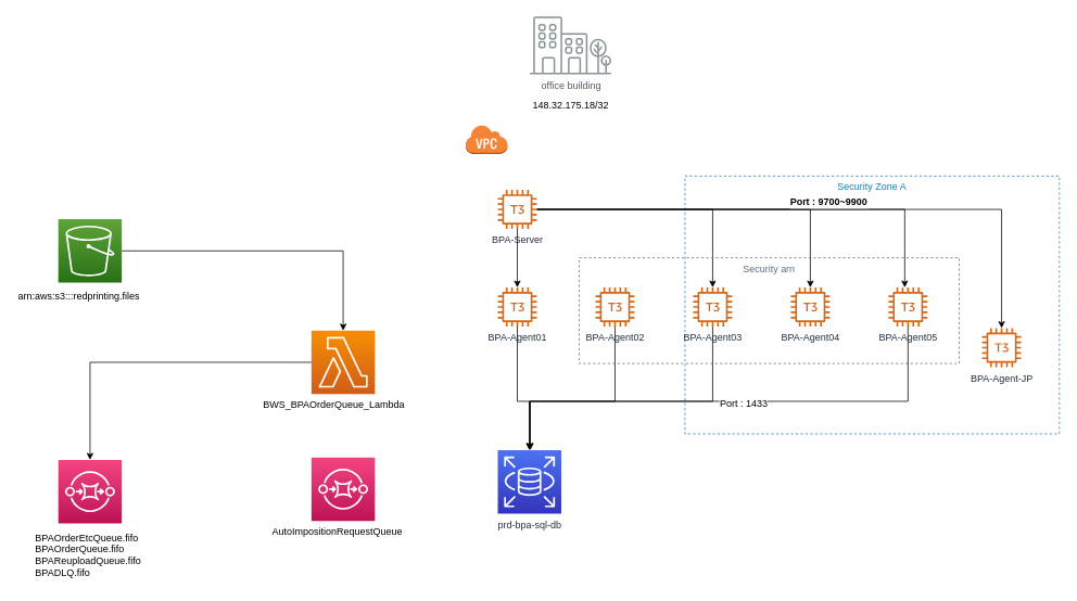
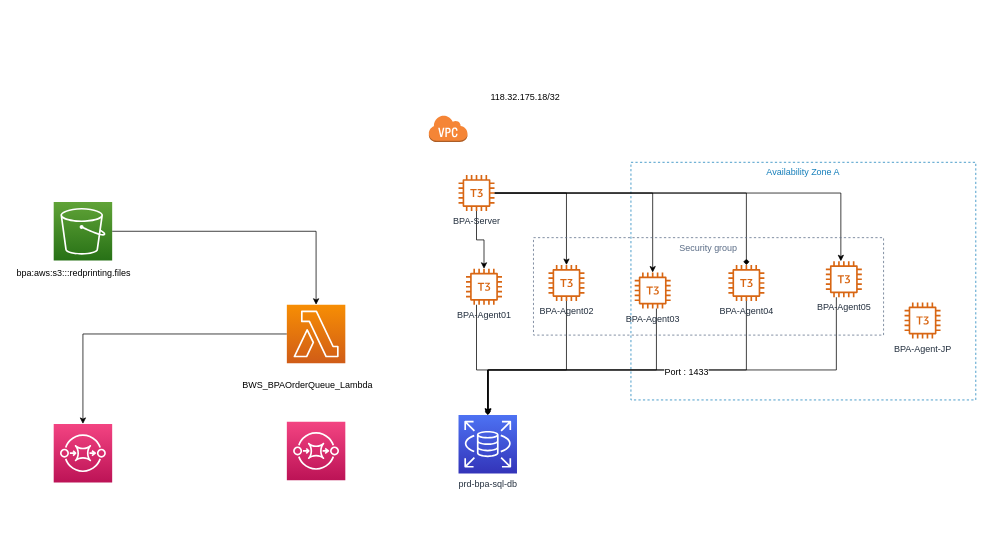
  <mxCell id="0" />
  <mxCell id="1" parent="0" />
- <mxCell id="2" value="Security Zone A" style="fillColor=none;strokeColor=#147EBA;dashed=1;verticalAlign=top;fontStyle=0;fontColor=#147EBA;labelBackgroundColor=none;" parent="1" vertex="1"><mxGeometry x="841" y="216" width="460" height="317" as="geometry" /></mxCell>
+ <mxCell id="2" value="Availability Zone A" style="fillColor=none;strokeColor=#147EBA;dashed=1;verticalAlign=top;fontStyle=0;fontColor=#147EBA;labelBackgroundColor=none;" parent="1" vertex="1"><mxGeometry x="841" y="216" width="460" height="317" as="geometry" /></mxCell>
  <mxCell id="3" value="" style="dashed=0;html=1;shape=mxgraph.aws3.virtual_private_cloud;fillColor=#F58536;gradientColor=none;dashed=0;" parent="1" vertex="1"><mxGeometry x="571" y="153" width="52" height="36" as="geometry" /></mxCell>
  <mxCell id="4" style="edgeStyle=orthogonalEdgeStyle;rounded=0;orthogonalLoop=1;jettySize=auto;html=0;fontSize=12;" parent="1" source="5" target="23" edge="1"><mxGeometry relative="1" as="geometry"><Array as="points"><mxPoint x="635" y="493" /><mxPoint x="650" y="493" /></Array></mxGeometry></mxCell>
- <mxCell id="5" value="BPA-Agent01" style="outlineConnect=0;fontColor=#232F3E;gradientColor=none;fillColor=#D86613;strokeColor=none;dashed=0;verticalLabelPosition=bottom;verticalAlign=top;align=center;html=1;fontSize=12;fontStyle=0;aspect=fixed;pointerEvents=1;shape=mxgraph.aws4.t3_instance;labelBackgroundColor=none;" parent="1" vertex="1"><mxGeometry x="611" y="353" width="48" height="48" as="geometry" /></mxCell>
+ <mxCell id="5" value="BPA-Agent01" style="outlineConnect=0;fontColor=#232F3E;gradientColor=none;fillColor=#D86613;strokeColor=none;dashed=0;verticalLabelPosition=bottom;verticalAlign=top;align=center;html=1;fontSize=12;fontStyle=0;aspect=fixed;pointerEvents=1;shape=mxgraph.aws4.t3_instance;labelBackgroundColor=none;" parent="1" vertex="1"><mxGeometry x="621" y="358" width="48" height="48" as="geometry" /></mxCell>
  <mxCell id="6" style="edgeStyle=orthogonalEdgeStyle;rounded=0;orthogonalLoop=1;jettySize=auto;html=0;" parent="1" source="12" target="5" edge="1"><mxGeometry relative="1" as="geometry" /></mxCell>
+ <mxCell id="7" style="edgeStyle=orthogonalEdgeStyle;rounded=0;orthogonalLoop=1;jettySize=auto;html=0;" parent="1" source="12" target="14" edge="1"><mxGeometry relative="1" as="geometry" /></mxCell>
  <mxCell id="8" style="edgeStyle=orthogonalEdgeStyle;rounded=0;orthogonalLoop=1;jettySize=auto;html=0;" parent="1" source="12" target="16" edge="1"><mxGeometry relative="1" as="geometry" /></mxCell>
- <mxCell id="9" style="edgeStyle=orthogonalEdgeStyle;rounded=0;orthogonalLoop=1;jettySize=auto;html=0;" parent="1" source="12" target="18" edge="1"><mxGeometry relative="1" as="geometry" /></mxCell>
+ <mxCell id="9" style="edgeStyle=orthogonalEdgeStyle;rounded=0;orthogonalLoop=1;jettySize=auto;html=0;endArrow=diamond;" parent="1" source="12" target="18" edge="1"><mxGeometry relative="1" as="geometry" /></mxCell>
  <mxCell id="10" style="edgeStyle=orthogonalEdgeStyle;rounded=0;orthogonalLoop=1;jettySize=auto;html=0;entryX=0.417;entryY=0;entryDx=0;entryDy=0;entryPerimeter=0;" parent="1" source="12" target="21" edge="1"><mxGeometry relative="1" as="geometry" /></mxCell>
- <mxCell id="11" value="Port : 9700~9900" style="edgeStyle=orthogonalEdgeStyle;rounded=0;orthogonalLoop=1;jettySize=auto;html=0;labelBorderColor=none;fontStyle=1;fontSize=12;verticalAlign=bottom;" parent="1" source="12" target="22" edge="1"><mxGeometry relative="1" as="geometry" /></mxCell>
  <mxCell id="12" value="BPA-Server" style="outlineConnect=0;fontColor=#232F3E;gradientColor=none;fillColor=#D86613;strokeColor=none;dashed=0;verticalLabelPosition=bottom;verticalAlign=top;align=center;html=1;fontSize=12;fontStyle=0;aspect=fixed;pointerEvents=1;shape=mxgraph.aws4.t3_instance;labelBackgroundColor=none;" parent="1" vertex="1"><mxGeometry x="611" y="233" width="48" height="48" as="geometry" /></mxCell>
- <mxCell id="13" style="edgeStyle=orthogonalEdgeStyle;rounded=0;orthogonalLoop=1;jettySize=auto;html=0;fontSize=12;" parent="1" source="14" target="23" edge="1"><mxGeometry relative="1" as="geometry"><Array as="points"><mxPoint x="755" y="493" /><mxPoint x="650" y="493" /></Array></mxGeometry></mxCell>
+ <mxCell id="13" style="edgeStyle=orthogonalEdgeStyle;rounded=0;orthogonalLoop=1;jettySize=auto;html=0;fontSize=12;endArrow=diamond;" parent="1" source="14" target="23" edge="1"><mxGeometry relative="1" as="geometry"><Array as="points"><mxPoint x="755" y="493" /><mxPoint x="650" y="493" /></Array></mxGeometry></mxCell>
  <mxCell id="14" value="BPA-Agent02" style="outlineConnect=0;fontColor=#232F3E;gradientColor=none;fillColor=#D86613;strokeColor=none;dashed=0;verticalLabelPosition=bottom;verticalAlign=top;align=center;html=1;fontSize=12;fontStyle=0;aspect=fixed;pointerEvents=1;shape=mxgraph.aws4.t3_instance;labelBackgroundColor=none;" parent="1" vertex="1"><mxGeometry x="731" y="353" width="48" height="48" as="geometry" /></mxCell>
  <mxCell id="15" style="edgeStyle=orthogonalEdgeStyle;rounded=0;orthogonalLoop=1;jettySize=auto;html=0;fontSize=12;" parent="1" source="16" edge="1"><mxGeometry relative="1" as="geometry"><mxPoint x="651" y="553" as="targetPoint" /><Array as="points"><mxPoint x="875" y="493" /><mxPoint x="651" y="493" /></Array></mxGeometry></mxCell>
- <mxCell id="16" value="BPA-Agent03" style="outlineConnect=0;fontColor=#232F3E;gradientColor=none;fillColor=#D86613;strokeColor=none;dashed=0;verticalLabelPosition=bottom;verticalAlign=top;align=center;html=1;fontSize=12;fontStyle=0;aspect=fixed;pointerEvents=1;shape=mxgraph.aws4.t3_instance;labelBackgroundColor=none;" parent="1" vertex="1"><mxGeometry x="851" y="353" width="48" height="48" as="geometry" /></mxCell>
+ <mxCell id="16" value="BPA-Agent03" style="outlineConnect=0;fontColor=#232F3E;gradientColor=none;fillColor=#D86613;strokeColor=none;dashed=0;verticalLabelPosition=bottom;verticalAlign=top;align=center;html=1;fontSize=12;fontStyle=0;aspect=fixed;pointerEvents=1;shape=mxgraph.aws4.t3_instance;labelBackgroundColor=none;" parent="1" vertex="1"><mxGeometry x="846" y="363" width="48" height="48" as="geometry" /></mxCell>
+ <mxCell id="17" style="edgeStyle=orthogonalEdgeStyle;rounded=0;orthogonalLoop=1;jettySize=auto;html=0;fontSize=12;" parent="1" source="18" target="23" edge="1"><mxGeometry relative="1" as="geometry"><Array as="points"><mxPoint x="995" y="493" /><mxPoint x="650" y="493" /></Array></mxGeometry></mxCell>
  <mxCell id="18" value="BPA-Agent04" style="outlineConnect=0;fontColor=#232F3E;gradientColor=none;fillColor=#D86613;strokeColor=none;dashed=0;verticalLabelPosition=bottom;verticalAlign=top;align=center;html=1;fontSize=12;fontStyle=0;aspect=fixed;pointerEvents=1;shape=mxgraph.aws4.t3_instance;labelBackgroundColor=none;" parent="1" vertex="1"><mxGeometry x="971" y="353" width="48" height="48" as="geometry" /></mxCell>
  <mxCell id="19" style="edgeStyle=orthogonalEdgeStyle;rounded=0;orthogonalLoop=1;jettySize=auto;html=0;fontSize=12;" parent="1" source="21" target="23" edge="1"><mxGeometry relative="1" as="geometry"><Array as="points"><mxPoint x="1115" y="493" /><mxPoint x="650" y="493" /></Array></mxGeometry></mxCell>
  <mxCell id="20" value="Port : 1433" style="text;html=1;resizable=0;points=[];align=center;verticalAlign=middle;labelBackgroundColor=#ffffff;fontSize=12;" parent="19" vertex="1" connectable="0"><mxGeometry x="-0.043" y="2" relative="1" as="geometry"><mxPoint as="offset" /></mxGeometry></mxCell>
- <mxCell id="21" value="BPA-Agent05" style="outlineConnect=0;fontColor=#232F3E;gradientColor=none;fillColor=#D86613;strokeColor=none;dashed=0;verticalLabelPosition=bottom;verticalAlign=top;align=center;html=1;fontSize=12;fontStyle=0;aspect=fixed;pointerEvents=1;shape=mxgraph.aws4.t3_instance;labelBackgroundColor=none;" parent="1" vertex="1"><mxGeometry x="1091" y="353" width="48" height="48" as="geometry" /></mxCell>
+ <mxCell id="21" value="BPA-Agent05" style="outlineConnect=0;fontColor=#232F3E;gradientColor=none;fillColor=#D86613;strokeColor=none;dashed=0;verticalLabelPosition=bottom;verticalAlign=top;align=center;html=1;fontSize=12;fontStyle=0;aspect=fixed;pointerEvents=1;shape=mxgraph.aws4.t3_instance;labelBackgroundColor=none;" parent="1" vertex="1"><mxGeometry x="1101" y="348" width="48" height="48" as="geometry" /></mxCell>
  <mxCell id="22" value="BPA-Agent-JP" style="outlineConnect=0;fontColor=#232F3E;gradientColor=none;fillColor=#D86613;strokeColor=none;dashed=0;verticalLabelPosition=bottom;verticalAlign=top;align=center;html=1;fontSize=12;fontStyle=0;aspect=fixed;pointerEvents=1;shape=mxgraph.aws4.t3_instance;labelBackgroundColor=none;" parent="1" vertex="1"><mxGeometry x="1206" y="403" width="48" height="48" as="geometry" /></mxCell>
  <mxCell id="23" value="&lt;span&gt;prd-bpa-sql-db&lt;/span&gt;" style="outlineConnect=0;fontColor=#232F3E;gradientColor=#4D72F3;gradientDirection=north;fillColor=#3334B9;strokeColor=#ffffff;dashed=0;verticalLabelPosition=bottom;verticalAlign=top;align=center;html=1;fontSize=12;fontStyle=0;aspect=fixed;shape=mxgraph.aws4.resourceIcon;resIcon=mxgraph.aws4.rds;labelBackgroundColor=none;" parent="1" vertex="1"><mxGeometry x="611" y="553" width="78" height="78" as="geometry" /></mxCell>
- <mxCell id="24" value="Security arn" style="fillColor=none;strokeColor=#5A6C86;dashed=1;verticalAlign=top;fontStyle=0;fontColor=#5A6C86;labelBackgroundColor=none;" parent="1" vertex="1"><mxGeometry x="711" y="316.5" width="467" height="130" as="geometry" /></mxCell>
- <mxCell id="25" value="148.32.175.18/32" style="text;html=1;fontSize=12;" parent="1" vertex="1"><mxGeometry x="651.5" y="116" width="120" height="30" as="geometry" /></mxCell>
- <mxCell id="26" value="office building" style="outlineConnect=0;gradientColor=none;fontColor=#545B64;strokeColor=none;fillColor=#879196;dashed=0;verticalLabelPosition=bottom;verticalAlign=top;align=center;html=1;fontSize=12;fontStyle=0;aspect=fixed;shape=mxgraph.aws4.illustration_office_building;pointerEvents=1" vertex="1" parent="1"><mxGeometry x="650.5" y="20" width="100" height="71" as="geometry" /></mxCell>
+ <mxCell id="24" value="Security group" style="fillColor=none;strokeColor=#5A6C86;dashed=1;verticalAlign=top;fontStyle=0;fontColor=#5A6C86;labelBackgroundColor=none;" parent="1" vertex="1"><mxGeometry x="711" y="316.5" width="467" height="130" as="geometry" /></mxCell>
+ <mxCell id="25" value="118.32.175.18/32" style="text;html=1;fontSize=12;" parent="1" vertex="1"><mxGeometry x="651.5" y="116" width="120" height="30" as="geometry" /></mxCell>
  <mxCell id="27" style="edgeStyle=orthogonalEdgeStyle;rounded=0;orthogonalLoop=1;jettySize=auto;html=1;" edge="1" parent="1" source="28" target="30"><mxGeometry relative="1" as="geometry" /></mxCell>
  <mxCell id="28" value="" style="outlineConnect=0;fontColor=#232F3E;gradientColor=#60A337;gradientDirection=north;fillColor=#277116;strokeColor=#ffffff;dashed=0;verticalLabelPosition=bottom;verticalAlign=top;align=center;html=1;fontSize=12;fontStyle=0;aspect=fixed;shape=mxgraph.aws4.resourceIcon;resIcon=mxgraph.aws4.s3;" vertex="1" parent="1"><mxGeometry x="71" y="269" width="78" height="78" as="geometry" /></mxCell>
  <mxCell id="29" style="edgeStyle=orthogonalEdgeStyle;rounded=0;orthogonalLoop=1;jettySize=auto;html=1;" edge="1" parent="1" source="30" target="35"><mxGeometry relative="1" as="geometry" /></mxCell>
  <mxCell id="30" value="" style="outlineConnect=0;fontColor=#232F3E;gradientColor=#F78E04;gradientDirection=north;fillColor=#D05C17;strokeColor=#ffffff;dashed=0;verticalLabelPosition=bottom;verticalAlign=top;align=center;html=1;fontSize=12;fontStyle=0;aspect=fixed;shape=mxgraph.aws4.resourceIcon;resIcon=mxgraph.aws4.lambda;" vertex="1" parent="1"><mxGeometry x="382" y="406" width="78" height="78" as="geometry" /></mxCell>
  <mxCell id="31" value="" style="outlineConnect=0;fontColor=#232F3E;gradientColor=#F34482;gradientDirection=north;fillColor=#BC1356;strokeColor=#ffffff;dashed=0;verticalLabelPosition=bottom;verticalAlign=top;align=center;html=1;fontSize=12;fontStyle=0;aspect=fixed;shape=mxgraph.aws4.resourceIcon;resIcon=mxgraph.aws4.sqs;" vertex="1" parent="1"><mxGeometry x="382" y="562" width="78" height="78" as="geometry" /></mxCell>
- <mxCell id="32" value="AutoImpositionRequestQueue" style="text;html=1;" vertex="1" parent="1"><mxGeometry x="332" y="640" width="190" height="30" as="geometry" /></mxCell>
- <mxCell id="33" value="BWS_BPAOrderQueue_Lambda" style="text;html=1;" vertex="1" parent="1"><mxGeometry x="321" y="484" width="200" height="30" as="geometry" /></mxCell>
- <mxCell id="34" value="arn:aws:s3:::redprinting.files" style="text;html=1;" vertex="1" parent="1"><mxGeometry x="20" y="350" width="180" height="30" as="geometry" /></mxCell>
+ <mxCell id="33" value="BWS_BPAOrderQueue_Lambda" style="text;html=1;" vertex="1" parent="1"><mxGeometry x="321" y="499" width="200" height="30" as="geometry" /></mxCell>
+ <mxCell id="34" value="bpa:aws:s3:::redprinting.files" style="text;html=1;" vertex="1" parent="1"><mxGeometry x="20" y="350" width="180" height="30" as="geometry" /></mxCell>
  <mxCell id="35" value="" style="outlineConnect=0;fontColor=#232F3E;gradientColor=#F34482;gradientDirection=north;fillColor=#BC1356;strokeColor=#ffffff;dashed=0;verticalLabelPosition=bottom;verticalAlign=top;align=center;html=1;fontSize=12;fontStyle=0;aspect=fixed;shape=mxgraph.aws4.resourceIcon;resIcon=mxgraph.aws4.sqs;" vertex="1" parent="1"><mxGeometry x="71" y="565" width="78" height="78" as="geometry" /></mxCell>
- <mxCell id="36" value="&lt;div&gt;BPAOrderEtcQueue.fifo&lt;/div&gt;&lt;div&gt;BPAOrderQueue.fifo&lt;/div&gt;&lt;div&gt;BPAReuploadQueue.fifo&lt;/div&gt;&lt;div&gt;BPADLQ.fifo&lt;/div&gt;" style="text;html=1;" vertex="1" parent="1"><mxGeometry x="41" y="647" width="150" height="70" as="geometry" /></mxCell>
